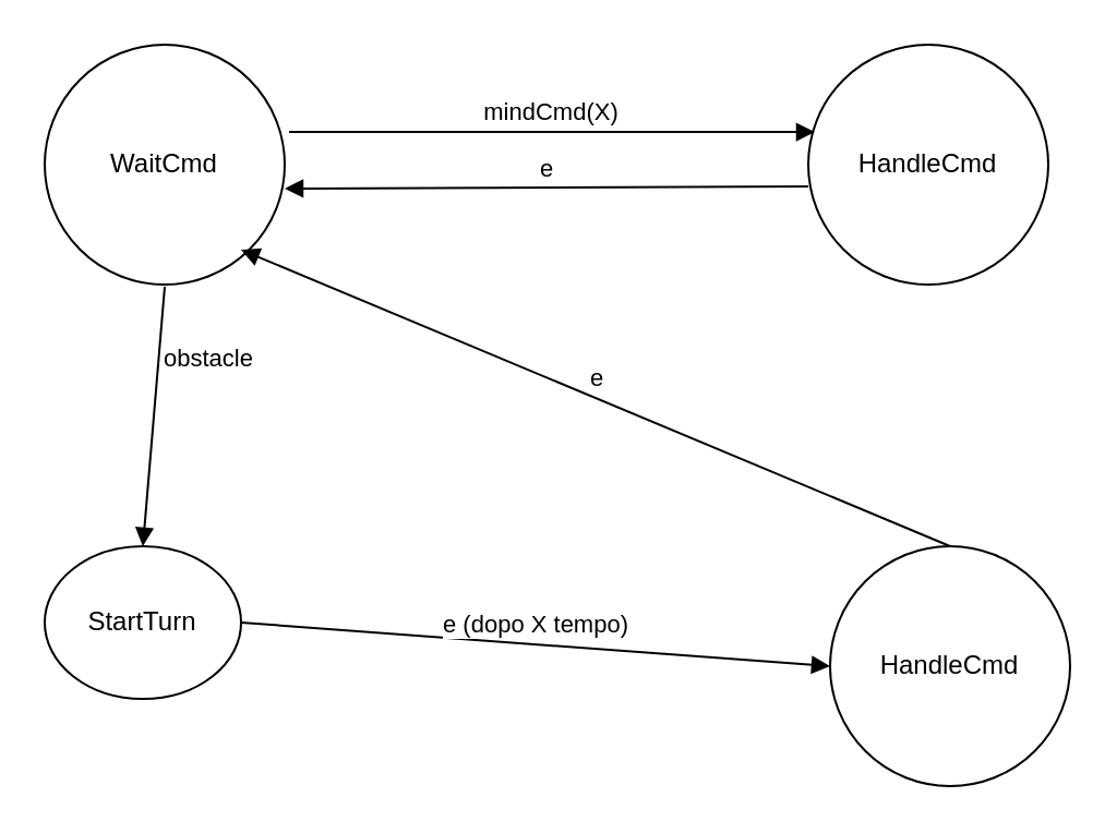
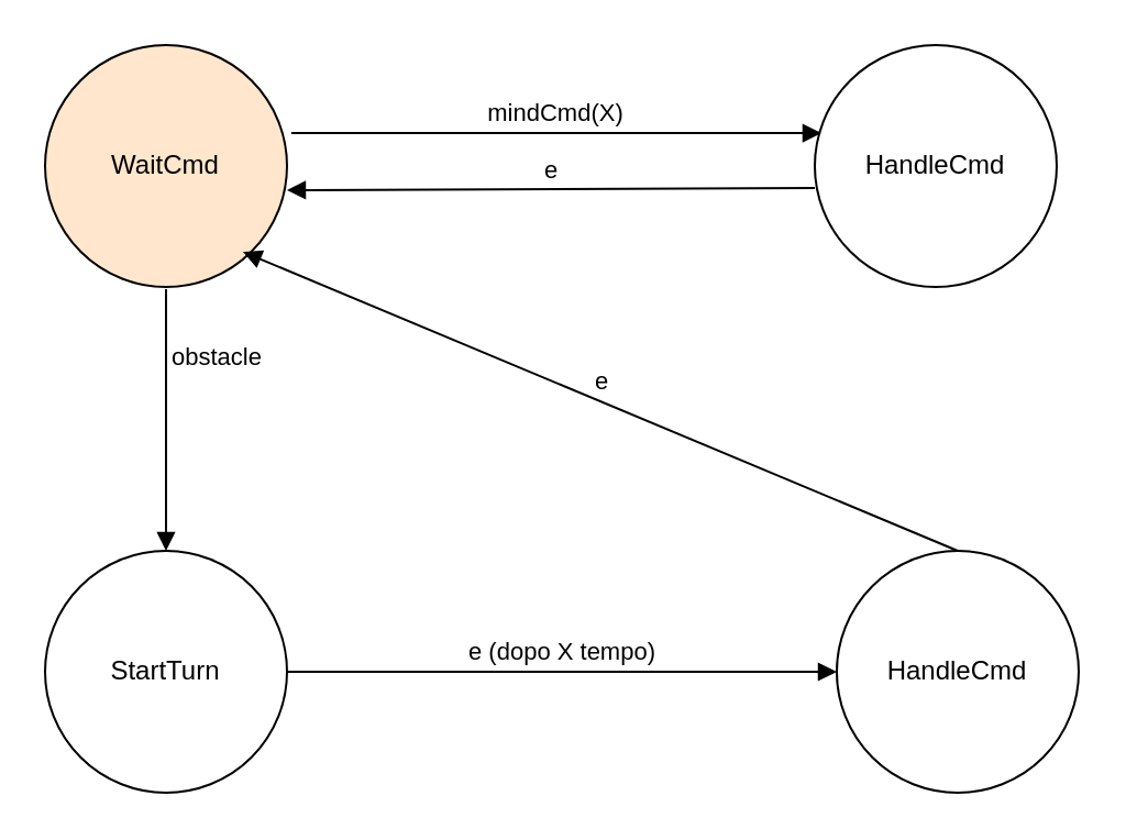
  <mxCell id="0" />
  <mxCell id="1" parent="0" />
- <mxCell id="2" value="WaitCmd" style="ellipse;whiteSpace=wrap;html=1;" vertex="1" parent="1"><mxGeometry x="20" y="20" width="110" height="110" as="geometry" /></mxCell>
+ <mxCell id="2" value="WaitCmd" style="ellipse;whiteSpace=wrap;html=1;fillColor=#ffe6cc;" vertex="1" parent="1"><mxGeometry x="20" y="20" width="110" height="110" as="geometry" /></mxCell>
  <mxCell id="3" value="HandleCmd" style="ellipse;whiteSpace=wrap;html=1;" vertex="1" parent="1"><mxGeometry x="370" y="20" width="110" height="110" as="geometry" /></mxCell>
  <mxCell id="4" value="mindCmd(X)" style="html=1;verticalAlign=bottom;endArrow=block;entryX=0.009;entryY=0.364;entryDx=0;entryDy=0;entryPerimeter=0;" edge="1" parent="1"><mxGeometry width="80" relative="1" as="geometry"><mxPoint x="132" y="60" as="sourcePoint" /><mxPoint x="372.99" y="60.04" as="targetPoint" /></mxGeometry></mxCell>
  <mxCell id="5" value="e" style="html=1;verticalAlign=bottom;endArrow=block;exitX=0;exitY=0.591;exitDx=0;exitDy=0;exitPerimeter=0;" edge="1" parent="1" source="3"><mxGeometry width="80" relative="1" as="geometry"><mxPoint x="210" y="120" as="sourcePoint" /><mxPoint x="130" y="86" as="targetPoint" /></mxGeometry></mxCell>
- <mxCell id="6" value="StartTurn" style="ellipse;whiteSpace=wrap;html=1;" vertex="1" parent="1"><mxGeometry x="20" y="250" width="90" height="70" as="geometry" /></mxCell>
+ <mxCell id="6" value="StartTurn" style="ellipse;whiteSpace=wrap;html=1;" vertex="1" parent="1"><mxGeometry x="20" y="250" width="110" height="110" as="geometry" /></mxCell>
  <mxCell id="7" value="obstacle" style="html=1;verticalAlign=bottom;endArrow=block;entryX=0.5;entryY=0;entryDx=0;entryDy=0;" edge="1" parent="1" target="6"><mxGeometry x="-0.333" y="23" width="80" relative="1" as="geometry"><mxPoint x="75" y="131" as="sourcePoint" /><mxPoint x="91" y="240" as="targetPoint" /><mxPoint as="offset" /></mxGeometry></mxCell>
  <mxCell id="8" value="e (dopo X tempo)" style="html=1;verticalAlign=bottom;endArrow=block;exitX=1;exitY=0.5;exitDx=0;exitDy=0;entryX=0;entryY=0.5;entryDx=0;entryDy=0;" edge="1" parent="1" source="6" target="9"><mxGeometry width="80" relative="1" as="geometry"><mxPoint x="380" y="95.01" as="sourcePoint" /><mxPoint x="140" y="96" as="targetPoint" /></mxGeometry></mxCell>
  <mxCell id="9" value="HandleCmd" style="ellipse;whiteSpace=wrap;html=1;" vertex="1" parent="1"><mxGeometry x="380" y="250" width="110" height="110" as="geometry" /></mxCell>
  <mxCell id="10" value="e" style="html=1;verticalAlign=bottom;endArrow=block;exitX=0.5;exitY=0;exitDx=0;exitDy=0;entryX=0.818;entryY=0.855;entryDx=0;entryDy=0;entryPerimeter=0;" edge="1" parent="1" source="9" target="2"><mxGeometry width="80" relative="1" as="geometry"><mxPoint x="140" y="315" as="sourcePoint" /><mxPoint x="390" y="315" as="targetPoint" /></mxGeometry></mxCell>
